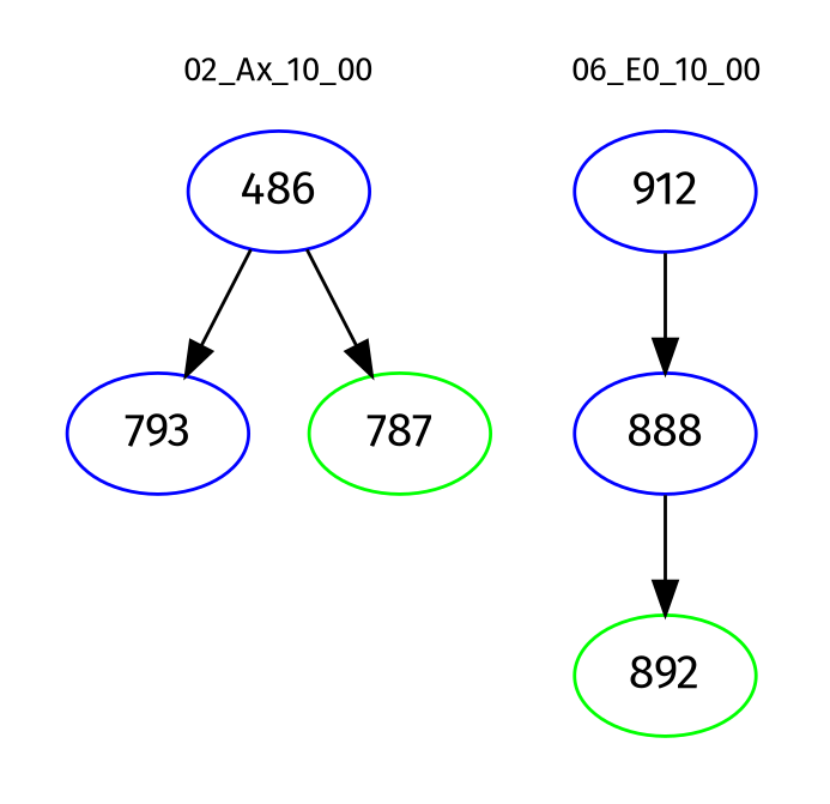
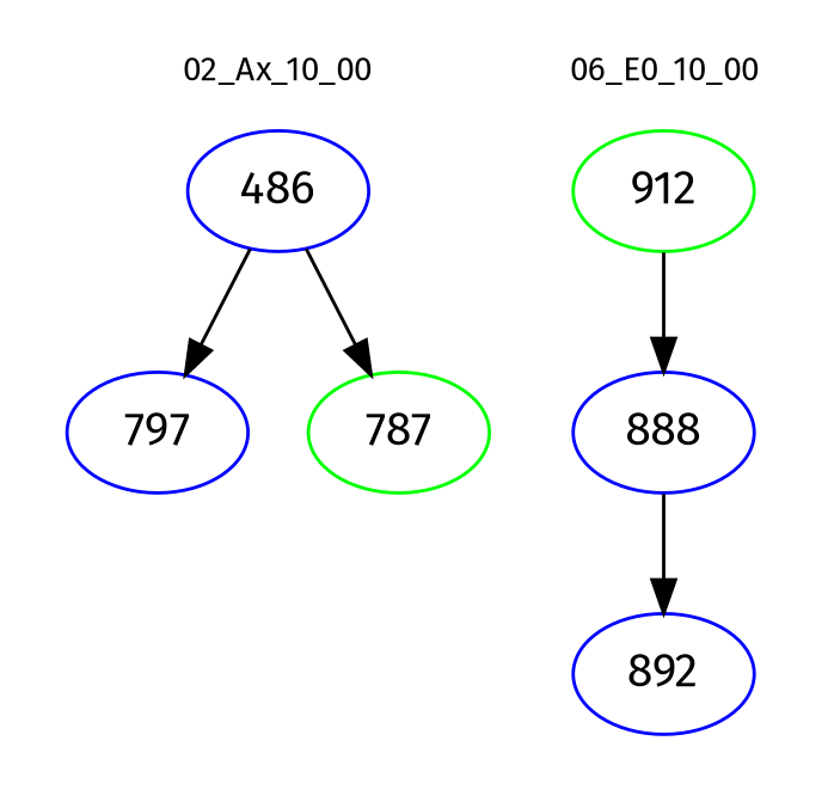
  digraph {
    fontname="Fira Sans"
    node [color=blue fontname="Fira Sans"]
    edge [color=black fontname="Fira Sans"]
    n1 [label=486]
-   n2 [label=793]
+   n2 [label=797]
    n3 [color=green label=787]
    n4 [label=888]
-   n5 [label=912]
-   n6 [color=green label=892]
+   n5 [color=green label=912]
+   n6 [label=892]
    subgraph cluster_1 {
      color=white
      fontsize=10
      label="02_Ax_10_00"
      n1
      n2
      n3
    }
    subgraph cluster_2 {
      color=white
      fontsize=10
      label="06_E0_10_00"
      n4
      n5
      n6
    }
    n1 -> n2
    n1 -> n3
    n4 -> n6
    n5 -> n4
  }
